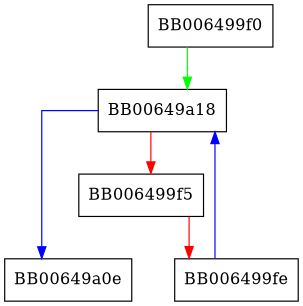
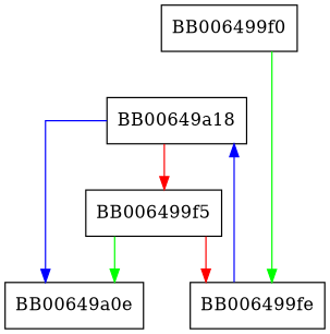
  digraph {
    splines=ortho
    node [shape=box]
    edge [color=green]
    BB006499f0
    BB00649a18
    BB006499f5
    BB00649a0e
    BB006499fe
-   BB006499f0 -> BB00649a18
+   BB006499f0 -> BB006499fe
    BB00649a18 -> BB006499f5 [color=red]
    BB00649a18 -> BB00649a0e [color=blue]
+   BB006499f5 -> BB00649a0e
    BB006499f5 -> BB006499fe [color=red]
    BB006499fe -> BB00649a18 [color=blue]
  }
